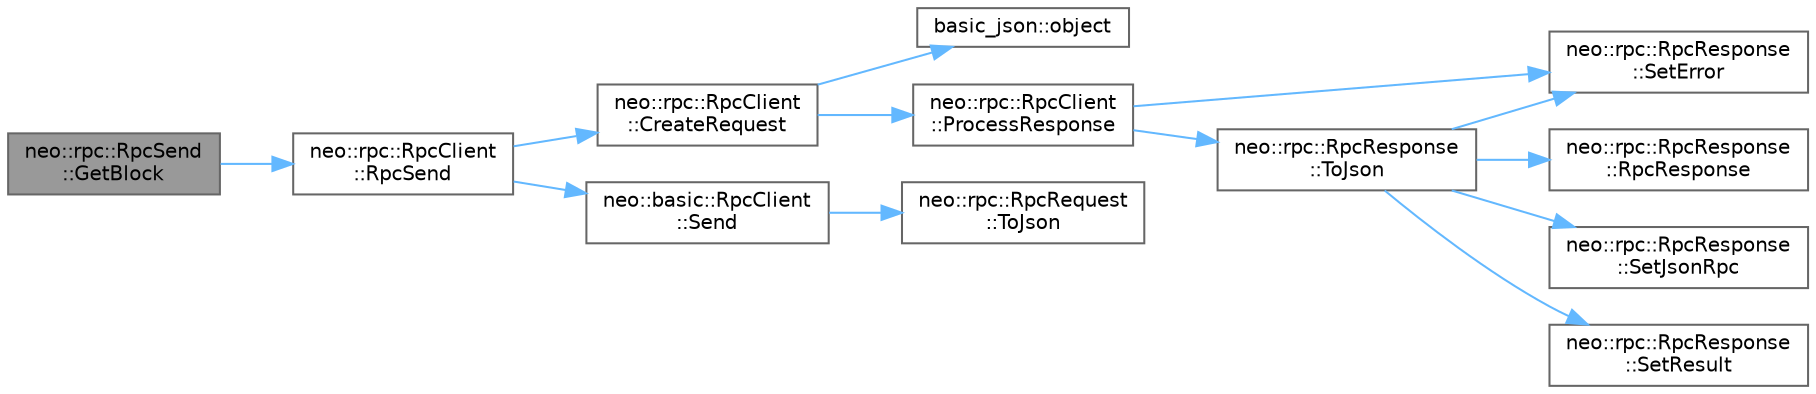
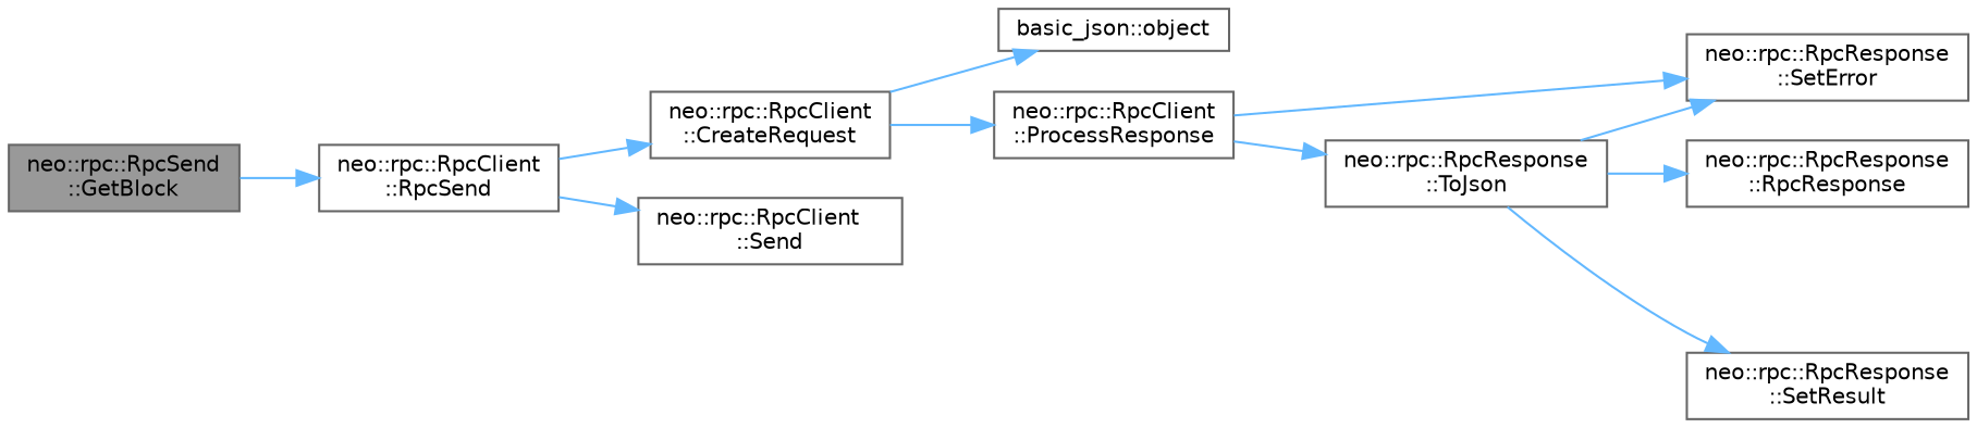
  digraph {
    rankdir=LR
    node [color=grey40 fillcolor=white fontname=Helvetica fontsize=10 shape=box style=filled]
    edge [color=steelblue1 fontname=Helvetica fontsize=10 labelfontname=Helvetica labelfontsize=10 style=solid]
    n1 [color=gray40 fillcolor=grey60 fontcolor=black height=0.2 label="neo::rpc::RpcSend\l::GetBlock" width=0.4]
    n2 [height=0.2 label="neo::rpc::RpcClient\l::RpcSend" width=0.4]
    n3 [height=0.2 label="neo::rpc::RpcClient\l::CreateRequest" width=0.4]
-   n4 [height=0.2 label="neo::basic::RpcClient\l::Send" width=0.4]
+   n4 [height=0.2 label="neo::rpc::RpcClient\l::Send" width=0.4]
    n5 [height=0.2 label="basic_json::object" width=0.4]
    n6 [height=0.2 label="neo::rpc::RpcClient\l::ProcessResponse" width=0.4]
-   n7 [height=0.2 label="neo::rpc::RpcRequest\l::ToJson" width=0.4]
    n8 [height=0.2 label="neo::rpc::RpcResponse\l::ToJson" width=0.4]
    n9 [height=0.2 label="neo::rpc::RpcResponse\l::SetError" width=0.4]
    n10 [height=0.2 label="neo::rpc::RpcResponse\l::RpcResponse" width=0.4]
-   n11 [height=0.2 label="neo::rpc::RpcResponse\l::SetJsonRpc" width=0.4]
    n12 [height=0.2 label="neo::rpc::RpcResponse\l::SetResult" width=0.4]
    n1 -> n2
    n2 -> n3
    n2 -> n4
    n3 -> n5
    n3 -> n6
-   n4 -> n7
    n6 -> n8
    n6 -> n9
    n8 -> n9
    n8 -> n10
-   n8 -> n11
    n8 -> n12
  }
